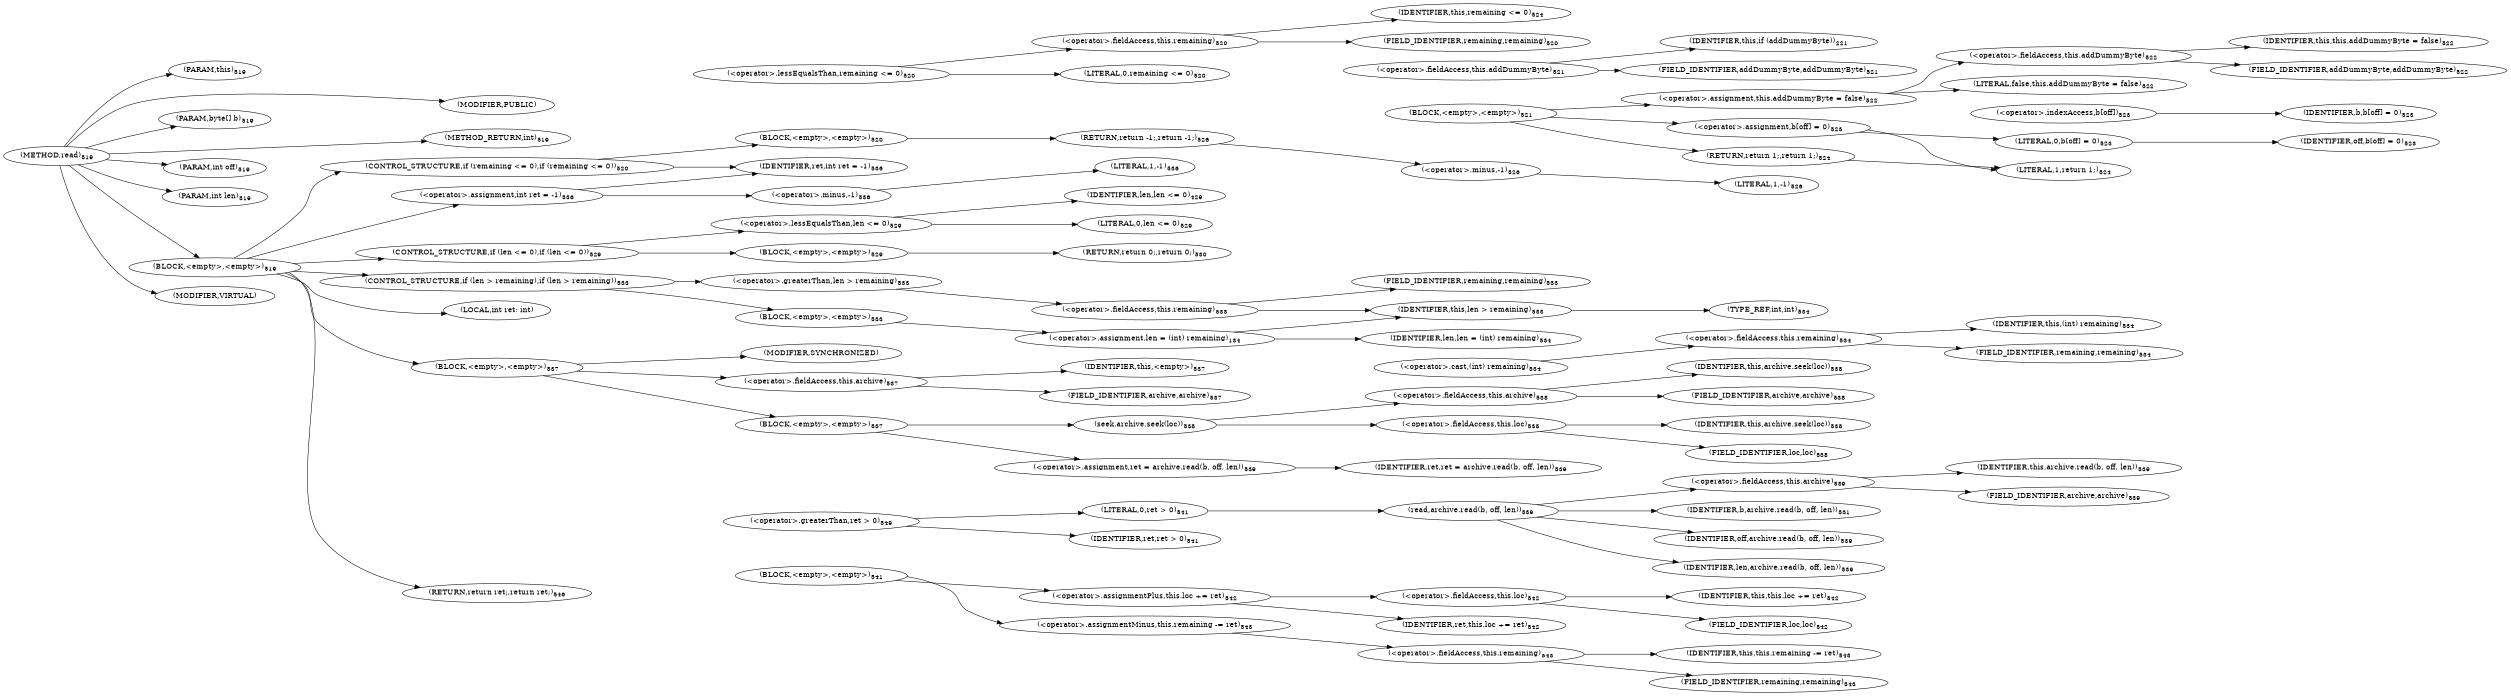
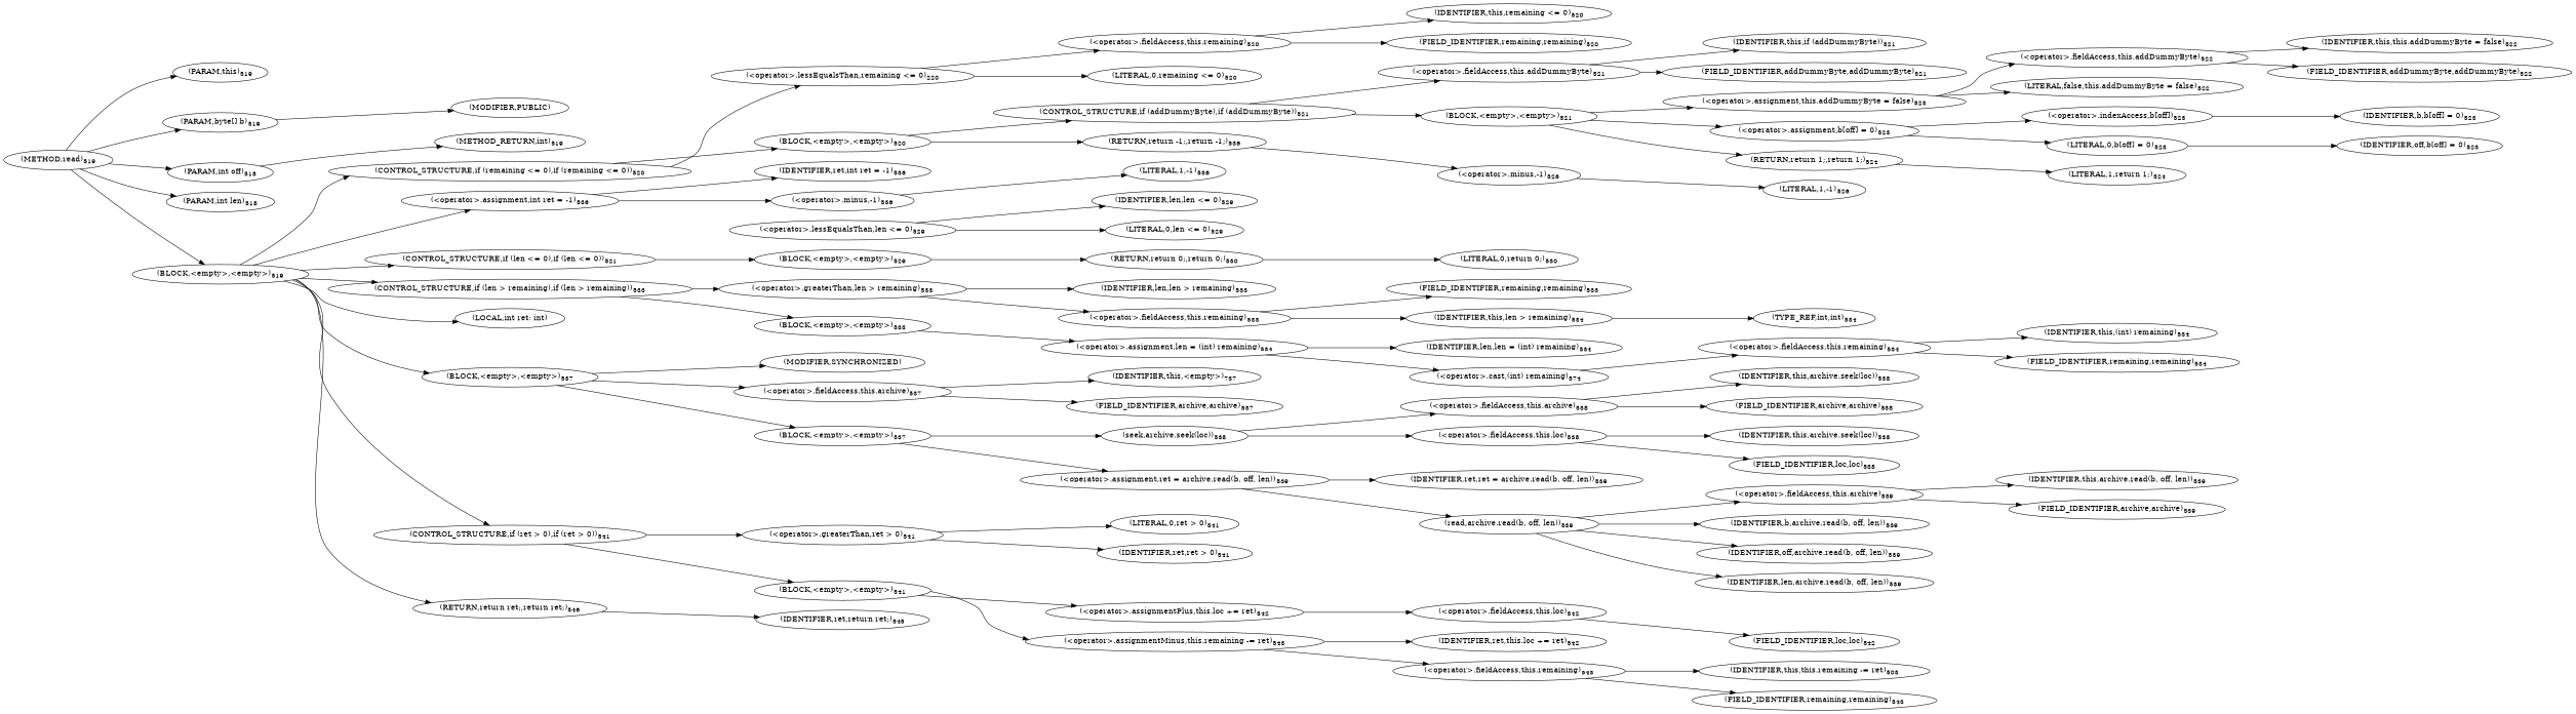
  digraph {
    rankdir=LR
    n1 [label=<(METHOD,read)<SUB>519</SUB>>]
    n2 [label=<(PARAM,this)<SUB>519</SUB>>]
    n3 [label=<(PARAM,byte[] b)<SUB>519</SUB>>]
-   n4 [label=<(PARAM,int off)<SUB>519</SUB>>]
-   n5 [label=<(PARAM,int len)<SUB>519</SUB>>]
+   n4 [label=<(PARAM,int off)<SUB>518</SUB>>]
+   n5 [label=<(PARAM,int len)<SUB>518</SUB>>]
    n6 [label=<(BLOCK,&lt;empty&gt;,&lt;empty&gt;)<SUB>519</SUB>>]
    n7 [label=<(MODIFIER,PUBLIC)>]
-   n8 [label=<(MODIFIER,VIRTUAL)>]
    n9 [label=<(METHOD_RETURN,int)<SUB>519</SUB>>]
    n10 [label=<(CONTROL_STRUCTURE,if (remaining &lt;= 0),if (remaining &lt;= 0))<SUB>520</SUB>>]
-   n11 [label=<(CONTROL_STRUCTURE,if (len &lt;= 0),if (len &lt;= 0))<SUB>529</SUB>>]
+   n11 [label=<(CONTROL_STRUCTURE,if (len &lt;= 0),if (len &lt;= 0))<SUB>521</SUB>>]
    n12 [label=<(CONTROL_STRUCTURE,if (len &gt; remaining),if (len &gt; remaining))<SUB>533</SUB>>]
    n13 [label=<(LOCAL,int ret: int)>]
    n14 [label=<(&lt;operator&gt;.assignment,int ret = -1)<SUB>536</SUB>>]
    n15 [label=<(BLOCK,&lt;empty&gt;,&lt;empty&gt;)<SUB>537</SUB>>]
+   n16 [label=<(CONTROL_STRUCTURE,if (ret &gt; 0),if (ret &gt; 0))<SUB>541</SUB>>]
    n17 [label=<(RETURN,return ret;,return ret;)<SUB>546</SUB>>]
-   n18 [label=<(&lt;operator&gt;.lessEqualsThan,remaining &lt;= 0)<SUB>520</SUB>>]
+   n18 [label=<(&lt;operator&gt;.lessEqualsThan,remaining &lt;= 0)<SUB>220</SUB>>]
    n19 [label=<(BLOCK,&lt;empty&gt;,&lt;empty&gt;)<SUB>520</SUB>>]
    n20 [label=<(&lt;operator&gt;.lessEqualsThan,len &lt;= 0)<SUB>529</SUB>>]
    n21 [label=<(BLOCK,&lt;empty&gt;,&lt;empty&gt;)<SUB>529</SUB>>]
    n22 [label=<(&lt;operator&gt;.greaterThan,len &gt; remaining)<SUB>533</SUB>>]
    n23 [label=<(BLOCK,&lt;empty&gt;,&lt;empty&gt;)<SUB>533</SUB>>]
    n24 [label=<(IDENTIFIER,ret,int ret = -1)<SUB>536</SUB>>]
    n25 [label=<(&lt;operator&gt;.minus,-1)<SUB>536</SUB>>]
    n26 [label=<(MODIFIER,SYNCHRONIZED)>]
    n27 [label=<(&lt;operator&gt;.fieldAccess,this.archive)<SUB>537</SUB>>]
    n28 [label=<(BLOCK,&lt;empty&gt;,&lt;empty&gt;)<SUB>537</SUB>>]
-   n29 [label=<(&lt;operator&gt;.greaterThan,ret &gt; 0)<SUB>549</SUB>>]
+   n29 [label=<(&lt;operator&gt;.greaterThan,ret &gt; 0)<SUB>541</SUB>>]
    n30 [label=<(BLOCK,&lt;empty&gt;,&lt;empty&gt;)<SUB>541</SUB>>]
+   n31 [label=<(IDENTIFIER,ret,return ret;)<SUB>545</SUB>>]
    n32 [label=<(&lt;operator&gt;.fieldAccess,this.remaining)<SUB>520</SUB>>]
    n33 [label=<(LITERAL,0,remaining &lt;= 0)<SUB>520</SUB>>]
-   n35 [label=<(RETURN,return -1;,return -1;)<SUB>526</SUB>>]
-   n36 [label=<(IDENTIFIER,this,remaining &lt;= 0)<SUB>524</SUB>>]
+   n34 [label=<(CONTROL_STRUCTURE,if (addDummyByte),if (addDummyByte))<SUB>521</SUB>>]
+   n35 [label=<(RETURN,return -1;,return -1;)<SUB>536</SUB>>]
+   n36 [label=<(IDENTIFIER,this,remaining &lt;= 0)<SUB>520</SUB>>]
    n37 [label=<(FIELD_IDENTIFIER,remaining,remaining)<SUB>520</SUB>>]
    n38 [label=<(&lt;operator&gt;.fieldAccess,this.addDummyByte)<SUB>521</SUB>>]
    n39 [label=<(BLOCK,&lt;empty&gt;,&lt;empty&gt;)<SUB>521</SUB>>]
    n40 [label=<(&lt;operator&gt;.minus,-1)<SUB>526</SUB>>]
-   n41 [label=<(IDENTIFIER,this,if (addDummyByte))<SUB>221</SUB>>]
+   n41 [label=<(IDENTIFIER,this,if (addDummyByte))<SUB>521</SUB>>]
    n42 [label=<(FIELD_IDENTIFIER,addDummyByte,addDummyByte)<SUB>521</SUB>>]
-   n43 [label=<(&lt;operator&gt;.assignment,this.addDummyByte = false)<SUB>522</SUB>>]
+   n43 [label=<(&lt;operator&gt;.assignment,this.addDummyByte = false)<SUB>523</SUB>>]
    n44 [label=<(&lt;operator&gt;.assignment,b[off] = 0)<SUB>523</SUB>>]
    n45 [label=<(RETURN,return 1;,return 1;)<SUB>524</SUB>>]
    n46 [label=<(&lt;operator&gt;.fieldAccess,this.addDummyByte)<SUB>522</SUB>>]
    n47 [label=<(LITERAL,false,this.addDummyByte = false)<SUB>522</SUB>>]
    n48 [label=<(&lt;operator&gt;.indexAccess,b[off])<SUB>523</SUB>>]
    n49 [label=<(LITERAL,0,b[off] = 0)<SUB>523</SUB>>]
    n50 [label=<(LITERAL,1,return 1;)<SUB>524</SUB>>]
    n51 [label=<(IDENTIFIER,this,this.addDummyByte = false)<SUB>522</SUB>>]
    n52 [label=<(FIELD_IDENTIFIER,addDummyByte,addDummyByte)<SUB>522</SUB>>]
    n53 [label=<(IDENTIFIER,b,b[off] = 0)<SUB>523</SUB>>]
    n54 [label=<(IDENTIFIER,off,b[off] = 0)<SUB>523</SUB>>]
    n55 [label=<(LITERAL,1,-1)<SUB>526</SUB>>]
-   n56 [label=<(IDENTIFIER,len,len &lt;= 0)<SUB>429</SUB>>]
+   n56 [label=<(IDENTIFIER,len,len &lt;= 0)<SUB>529</SUB>>]
    n57 [label=<(LITERAL,0,len &lt;= 0)<SUB>529</SUB>>]
    n58 [label=<(RETURN,return 0;,return 0;)<SUB>530</SUB>>]
+   n59 [label=<(LITERAL,0,return 0;)<SUB>530</SUB>>]
+   n60 [label=<(IDENTIFIER,len,len &gt; remaining)<SUB>533</SUB>>]
    n61 [label=<(&lt;operator&gt;.fieldAccess,this.remaining)<SUB>533</SUB>>]
-   n62 [label=<(&lt;operator&gt;.assignment,len = (int) remaining)<SUB>134</SUB>>]
-   n63 [label=<(IDENTIFIER,this,len &gt; remaining)<SUB>533</SUB>>]
+   n62 [label=<(&lt;operator&gt;.assignment,len = (int) remaining)<SUB>534</SUB>>]
+   n63 [label=<(IDENTIFIER,this,len &gt; remaining)<SUB>534</SUB>>]
    n64 [label=<(FIELD_IDENTIFIER,remaining,remaining)<SUB>533</SUB>>]
    n65 [label=<(TYPE_REF,int,int)<SUB>534</SUB>>]
    n66 [label=<(IDENTIFIER,len,len = (int) remaining)<SUB>534</SUB>>]
-   n67 [label=<(&lt;operator&gt;.cast,(int) remaining)<SUB>534</SUB>>]
+   n67 [label=<(&lt;operator&gt;.cast,(int) remaining)<SUB>574</SUB>>]
    n68 [label=<(&lt;operator&gt;.fieldAccess,this.remaining)<SUB>534</SUB>>]
    n69 [label=<(IDENTIFIER,this,(int) remaining)<SUB>534</SUB>>]
    n70 [label=<(FIELD_IDENTIFIER,remaining,remaining)<SUB>534</SUB>>]
    n71 [label=<(LITERAL,1,-1)<SUB>536</SUB>>]
-   n72 [label=<(IDENTIFIER,this,&lt;empty&gt;)<SUB>537</SUB>>]
+   n72 [label=<(IDENTIFIER,this,&lt;empty&gt;)<SUB>737</SUB>>]
    n73 [label=<(FIELD_IDENTIFIER,archive,archive)<SUB>537</SUB>>]
    n74 [label=<(seek,archive.seek(loc))<SUB>538</SUB>>]
    n75 [label=<(&lt;operator&gt;.assignment,ret = archive.read(b, off, len))<SUB>539</SUB>>]
    n76 [label=<(&lt;operator&gt;.fieldAccess,this.archive)<SUB>538</SUB>>]
    n77 [label=<(&lt;operator&gt;.fieldAccess,this.loc)<SUB>538</SUB>>]
    n78 [label=<(IDENTIFIER,ret,ret = archive.read(b, off, len))<SUB>539</SUB>>]
    n79 [label=<(read,archive.read(b, off, len))<SUB>539</SUB>>]
    n80 [label=<(IDENTIFIER,this,archive.seek(loc))<SUB>538</SUB>>]
    n81 [label=<(FIELD_IDENTIFIER,archive,archive)<SUB>538</SUB>>]
    n82 [label=<(IDENTIFIER,this,archive.seek(loc))<SUB>538</SUB>>]
    n83 [label=<(FIELD_IDENTIFIER,loc,loc)<SUB>538</SUB>>]
    n84 [label=<(&lt;operator&gt;.fieldAccess,this.archive)<SUB>539</SUB>>]
-   n85 [label=<(IDENTIFIER,b,archive.read(b, off, len))<SUB>531</SUB>>]
+   n85 [label=<(IDENTIFIER,b,archive.read(b, off, len))<SUB>539</SUB>>]
    n86 [label=<(IDENTIFIER,off,archive.read(b, off, len))<SUB>539</SUB>>]
    n87 [label=<(IDENTIFIER,len,archive.read(b, off, len))<SUB>539</SUB>>]
    n88 [label=<(IDENTIFIER,this,archive.read(b, off, len))<SUB>539</SUB>>]
    n89 [label=<(FIELD_IDENTIFIER,archive,archive)<SUB>539</SUB>>]
    n90 [label=<(IDENTIFIER,ret,ret &gt; 0)<SUB>541</SUB>>]
    n91 [label=<(LITERAL,0,ret &gt; 0)<SUB>541</SUB>>]
    n92 [label=<(&lt;operator&gt;.assignmentPlus,this.loc += ret)<SUB>542</SUB>>]
    n93 [label=<(&lt;operator&gt;.assignmentMinus,this.remaining -= ret)<SUB>543</SUB>>]
    n94 [label=<(&lt;operator&gt;.fieldAccess,this.loc)<SUB>542</SUB>>]
    n95 [label=<(IDENTIFIER,ret,this.loc += ret)<SUB>542</SUB>>]
    n96 [label=<(&lt;operator&gt;.fieldAccess,this.remaining)<SUB>543</SUB>>]
-   n97 [label=<(IDENTIFIER,this,this.loc += ret)<SUB>542</SUB>>]
    n98 [label=<(FIELD_IDENTIFIER,loc,loc)<SUB>542</SUB>>]
-   n99 [label=<(IDENTIFIER,this,this.remaining -= ret)<SUB>543</SUB>>]
+   n99 [label=<(IDENTIFIER,this,this.remaining -= ret)<SUB>503</SUB>>]
    n100 [label=<(FIELD_IDENTIFIER,remaining,remaining)<SUB>543</SUB>>]
    n1 -> n2
    n1 -> n3
    n1 -> n4
    n1 -> n5
    n1 -> n6
-   n1 -> n7
-   n1 -> n8
-   n1 -> n9
+   n3 -> n7
+   n4 -> n9
    n6 -> n10
    n6 -> n11
    n6 -> n12
    n6 -> n13
    n6 -> n14
    n6 -> n15
+   n6 -> n16
    n6 -> n17
-   n10 -> n24
+   n10 -> n18
    n10 -> n19
-   n11 -> n20
    n11 -> n21
    n12 -> n22
    n12 -> n23
    n14 -> n24
    n14 -> n25
    n15 -> n26
    n15 -> n27
    n15 -> n28
+   n16 -> n29
+   n16 -> n30
+   n17 -> n31
    n18 -> n32
    n18 -> n33
+   n19 -> n34
    n19 -> n35
    n20 -> n56
    n20 -> n57
    n21 -> n58
+   n22 -> n60
    n22 -> n61
    n23 -> n62
    n25 -> n71
    n27 -> n72
    n27 -> n73
    n28 -> n74
    n28 -> n75
    n29 -> n90
    n29 -> n91
    n30 -> n92
    n30 -> n93
    n32 -> n36
    n32 -> n37
+   n34 -> n38
+   n34 -> n39
    n35 -> n40
    n38 -> n41
    n38 -> n42
    n39 -> n43
    n39 -> n44
    n39 -> n45
    n40 -> n55
    n43 -> n46
    n43 -> n47
-   n44 -> n50
+   n44 -> n48
    n44 -> n49
    n45 -> n50
    n46 -> n51
    n46 -> n52
    n48 -> n53
    n49 -> n54
+   n58 -> n59
    n61 -> n63
    n61 -> n64
    n62 -> n66
-   n62 -> n63
+   n62 -> n67
    n63 -> n65
    n67 -> n68
    n68 -> n69
    n68 -> n70
    n74 -> n76
    n74 -> n77
    n75 -> n78
-   n91 -> n79
+   n75 -> n79
    n76 -> n80
    n76 -> n81
    n77 -> n82
    n77 -> n83
    n79 -> n84
    n79 -> n85
    n79 -> n86
    n79 -> n87
    n84 -> n88
    n84 -> n89
    n92 -> n94
-   n92 -> n95
+   n93 -> n95
    n93 -> n96
-   n94 -> n97
    n94 -> n98
    n96 -> n99
    n96 -> n100
  }
